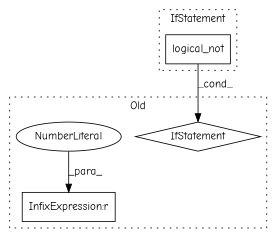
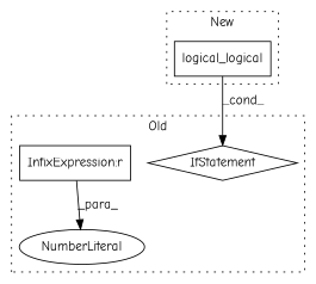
  digraph {
    fontname="Comic Neue"
    node [fontname="Comic Neue" shape=box]
    edge [fontname="Comic Neue"]
    n1 [a=25 l=3 label=IfStatement s=2377 shape=diamond]
    n2 [a=27 l=4 label="InfixExpression:r" s=2371]
    n3 [a=34 l=1 label=NumberLiteral s=2375 shape=ellipse]
-   n4 [a=32 l="12,1" label=logical_not s="1059,1072"]
+   n4 [a=32 l="12,1" label=logical_logical s="1059,1072"]
    subgraph cluster_1 {
      label=Old
      style=dotted
      n1
      n2
      n3
    }
    subgraph cluster_2 {
-     label=IfStatement
+     label=New
      style=dotted
      n4
    }
-   n3 -> n2 [label=_para_]
+   n2 -> n3 [label=_para_]
    n4 -> n1 [label=_cond_]
  }
